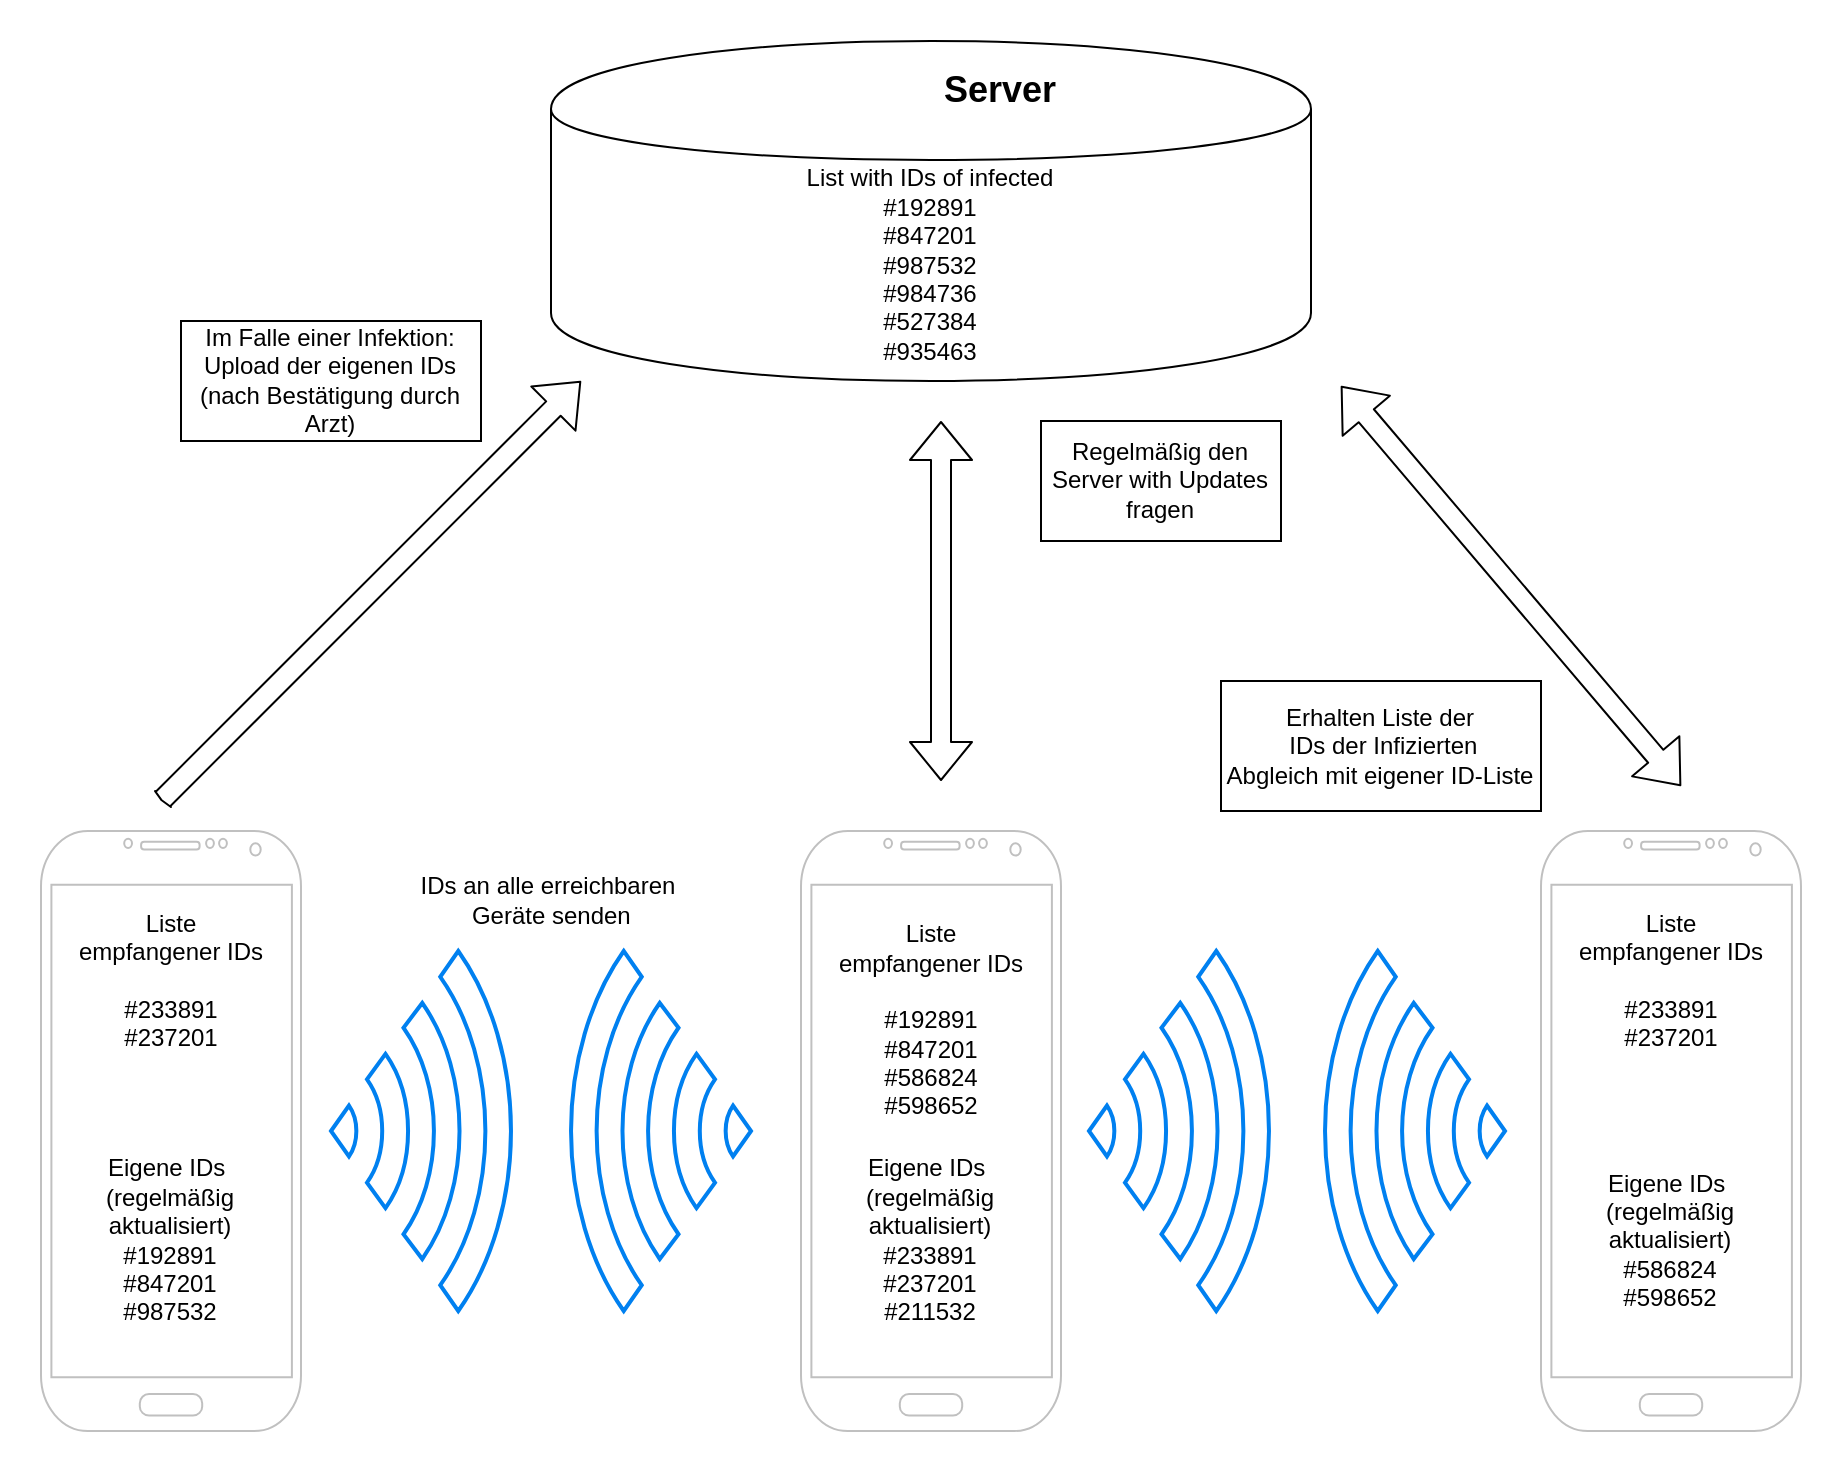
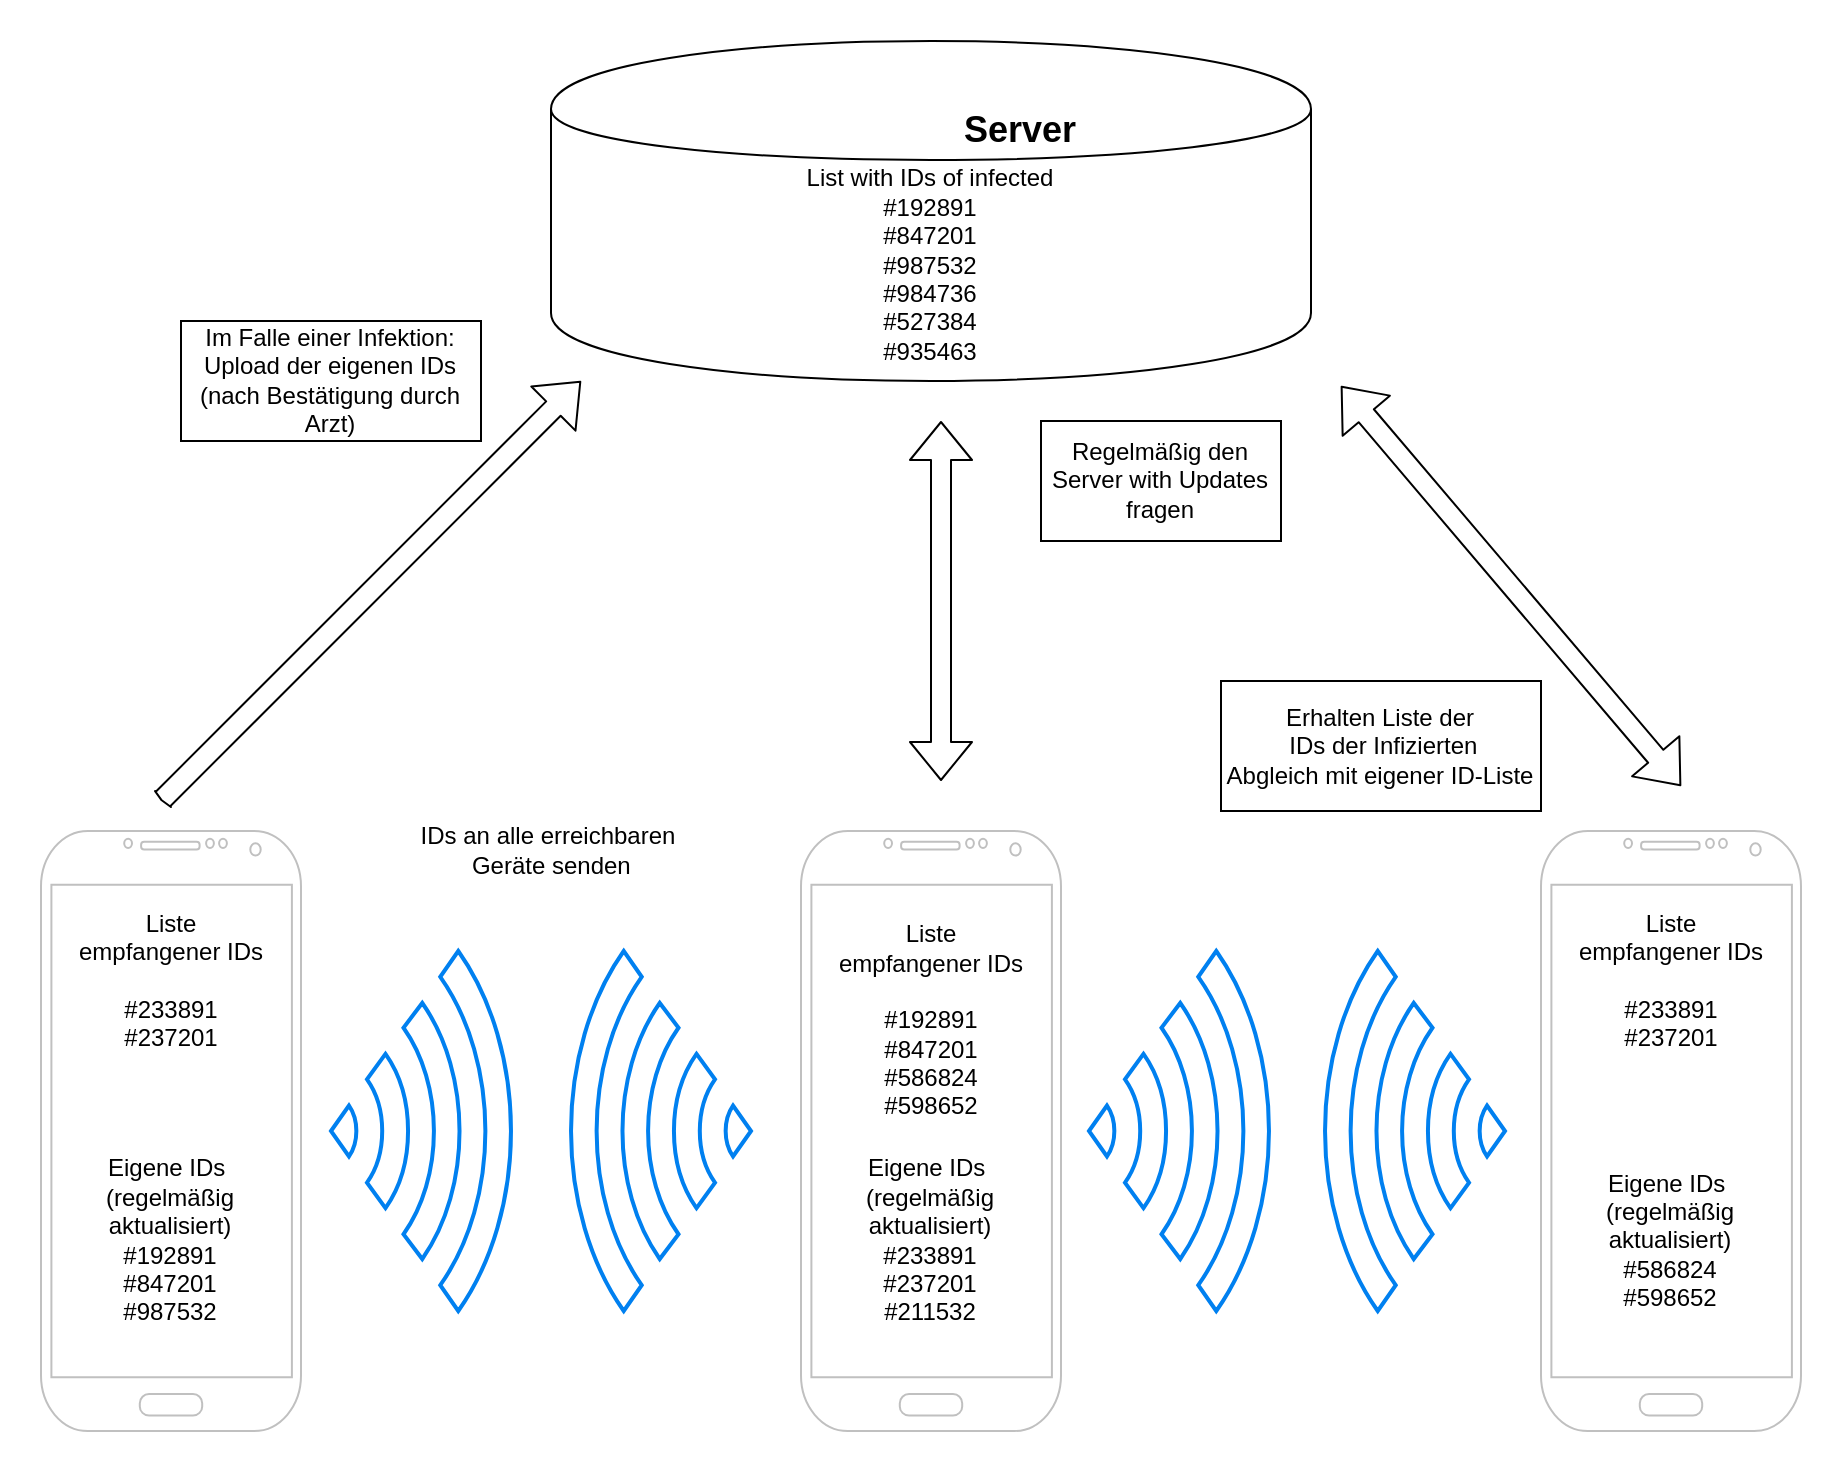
  <mxCell id="0" />
  <mxCell id="1" parent="0" />
  <mxCell id="2" value="" style="verticalLabelPosition=bottom;verticalAlign=top;html=1;shadow=0;dashed=0;strokeWidth=1;shape=mxgraph.android.phone2;strokeColor=#c0c0c0;" vertex="1" parent="1"><mxGeometry x="20" y="415" width="130" height="300" as="geometry" /></mxCell>
  <mxCell id="3" value="" style="html=1;verticalLabelPosition=bottom;align=center;labelBackgroundColor=#ffffff;verticalAlign=top;strokeWidth=2;strokeColor=#0080F0;shadow=0;dashed=0;shape=mxgraph.ios7.icons.wifi;pointerEvents=1;rotation=90;" vertex="1" parent="1"><mxGeometry x="120" y="520" width="180" height="90" as="geometry" /></mxCell>
  <mxCell id="4" value="Eigene IDs&amp;nbsp;&lt;br&gt;(regelmäßig aktualisiert)&lt;br&gt;#192891&lt;br&gt;#847201&lt;br&gt;#987532" style="text;html=1;strokeColor=none;fillColor=none;align=center;verticalAlign=middle;whiteSpace=wrap;rounded=0;" vertex="1" parent="1"><mxGeometry x="20" y="565" width="130" height="110" as="geometry" /></mxCell>
- <mxCell id="5" value="IDs an alle erreichbaren&lt;br&gt;&amp;nbsp;Geräte senden" style="text;html=1;strokeColor=none;fillColor=none;align=center;verticalAlign=middle;whiteSpace=wrap;rounded=0;" vertex="1" parent="1"><mxGeometry x="163.5" y="440" width="220" height="20" as="geometry" /></mxCell>
+ <mxCell id="5" value="IDs an alle erreichbaren&lt;br&gt;&amp;nbsp;Geräte senden" style="text;html=1;strokeColor=none;fillColor=none;align=center;verticalAlign=middle;whiteSpace=wrap;rounded=0;" vertex="1" parent="1"><mxGeometry x="163.5" y="415" width="220" height="20" as="geometry" /></mxCell>
  <mxCell id="6" value="" style="verticalLabelPosition=bottom;verticalAlign=top;html=1;shadow=0;dashed=0;strokeWidth=1;shape=mxgraph.android.phone2;strokeColor=#c0c0c0;" vertex="1" parent="1"><mxGeometry x="400" y="415" width="130" height="300" as="geometry" /></mxCell>
  <mxCell id="7" value="" style="html=1;verticalLabelPosition=bottom;align=center;labelBackgroundColor=#ffffff;verticalAlign=top;strokeWidth=2;strokeColor=#0080F0;shadow=0;dashed=0;shape=mxgraph.ios7.icons.wifi;pointerEvents=1;rotation=-90;" vertex="1" parent="1"><mxGeometry x="240" y="520" width="180" height="90" as="geometry" /></mxCell>
  <mxCell id="8" value="Liste &lt;br&gt;empfangener IDs&lt;br&gt;&lt;br&gt;&lt;span&gt;#233891&lt;br&gt;#&lt;/span&gt;&lt;span&gt;237201&lt;/span&gt;&lt;span&gt;&lt;br&gt;&lt;/span&gt;" style="text;html=1;align=center;verticalAlign=middle;resizable=0;points=[];autosize=1;" vertex="1" parent="1"><mxGeometry x="30" y="450" width="110" height="80" as="geometry" /></mxCell>
  <mxCell id="9" value="Eigene IDs&amp;nbsp;&lt;br&gt;(regelmäßig aktualisiert)&lt;br&gt;#&lt;span&gt;233891&lt;/span&gt;&lt;br&gt;#237201&lt;br&gt;#211532" style="text;html=1;strokeColor=none;fillColor=none;align=center;verticalAlign=middle;whiteSpace=wrap;rounded=0;" vertex="1" parent="1"><mxGeometry x="410" y="570" width="110" height="100" as="geometry" /></mxCell>
  <mxCell id="10" value="&lt;br&gt;List with IDs of infected&lt;br&gt;#192891&lt;br&gt;#847201&lt;br&gt;#987532&lt;br&gt;#984736&lt;br&gt;#527384&lt;br&gt;#935463" style="shape=cylinder;whiteSpace=wrap;html=1;boundedLbl=1;backgroundOutline=1;" vertex="1" parent="1"><mxGeometry x="275" y="20" width="380" height="170" as="geometry" /></mxCell>
- <mxCell id="11" value="&lt;b&gt;&lt;font style=&quot;font-size: 18px&quot;&gt;Server&lt;/font&gt;&lt;/b&gt;" style="text;html=1;strokeColor=none;fillColor=none;align=center;verticalAlign=middle;whiteSpace=wrap;rounded=0;" vertex="1" parent="1"><mxGeometry x="450" y="20" width="100" height="50" as="geometry" /></mxCell>
+ <mxCell id="11" value="&lt;b&gt;&lt;font style=&quot;font-size: 18px&quot;&gt;Server&lt;/font&gt;&lt;/b&gt;" style="text;html=1;strokeColor=none;fillColor=none;align=center;verticalAlign=middle;whiteSpace=wrap;rounded=0;" vertex="1" parent="1"><mxGeometry x="460" y="40" width="100" height="50" as="geometry" /></mxCell>
  <mxCell id="12" value="" style="verticalLabelPosition=bottom;verticalAlign=top;html=1;shadow=0;dashed=0;strokeWidth=1;shape=mxgraph.android.phone2;strokeColor=#c0c0c0;" vertex="1" parent="1"><mxGeometry x="770" y="415" width="130" height="300" as="geometry" /></mxCell>
  <mxCell id="13" value="" style="html=1;verticalLabelPosition=bottom;align=center;labelBackgroundColor=#ffffff;verticalAlign=top;strokeWidth=2;strokeColor=#0080F0;shadow=0;dashed=0;shape=mxgraph.ios7.icons.wifi;pointerEvents=1;rotation=-90;" vertex="1" parent="1"><mxGeometry x="617" y="520" width="180" height="90" as="geometry" /></mxCell>
  <mxCell id="14" value="" style="html=1;verticalLabelPosition=bottom;align=center;labelBackgroundColor=#ffffff;verticalAlign=top;strokeWidth=2;strokeColor=#0080F0;shadow=0;dashed=0;shape=mxgraph.ios7.icons.wifi;pointerEvents=1;rotation=90;" vertex="1" parent="1"><mxGeometry x="499" y="520" width="180" height="90" as="geometry" /></mxCell>
  <mxCell id="15" value="" style="shape=flexArrow;endArrow=classic;startArrow=classic;html=1;startWidth=0;startSize=-0.028;width=10.233;" edge="1" parent="1"><mxGeometry width="50" height="50" relative="1" as="geometry"><mxPoint x="80" y="400" as="sourcePoint" /><mxPoint x="290" y="190" as="targetPoint" /></mxGeometry></mxCell>
  <mxCell id="16" value="" style="shape=flexArrow;endArrow=classic;startArrow=classic;html=1;" edge="1" parent="1"><mxGeometry width="50" height="50" relative="1" as="geometry"><mxPoint x="470" y="390" as="sourcePoint" /><mxPoint x="470" y="210" as="targetPoint" /></mxGeometry></mxCell>
  <mxCell id="17" value="" style="shape=flexArrow;endArrow=classic;startArrow=classic;html=1;" edge="1" parent="1"><mxGeometry width="50" height="50" relative="1" as="geometry"><mxPoint x="840" y="392.5" as="sourcePoint" /><mxPoint x="670" y="192.5" as="targetPoint" /></mxGeometry></mxCell>
  <mxCell id="18" value="Im Falle einer Infektion:&lt;br&gt;Upload der eigenen IDs (nach Bestätigung durch Arzt)" style="rounded=0;whiteSpace=wrap;html=1;" vertex="1" parent="1"><mxGeometry x="90" y="160" width="150" height="60" as="geometry" /></mxCell>
  <mxCell id="19" value="Regelmäßig den Server with Updates fragen" style="rounded=0;whiteSpace=wrap;html=1;" vertex="1" parent="1"><mxGeometry x="520" y="210" width="120" height="60" as="geometry" /></mxCell>
  <mxCell id="20" value="Erhalten Liste der&lt;br&gt;&amp;nbsp;IDs der Infizierten&lt;br&gt;Abgleich mit eigener ID-Liste" style="rounded=0;whiteSpace=wrap;html=1;" vertex="1" parent="1"><mxGeometry x="610" y="340" width="160" height="65" as="geometry" /></mxCell>
  <mxCell id="21" value="Liste &lt;br&gt;empfangener IDs&lt;br&gt;&lt;span&gt;&lt;div&gt;&lt;br&gt;&lt;/div&gt;&lt;div&gt;#192891&lt;/div&gt;&lt;div&gt;#847201&lt;/div&gt;&lt;div&gt;&lt;span&gt;#586824&lt;/span&gt;&lt;br&gt;&lt;span&gt;#598652&lt;/span&gt;&lt;br&gt;&lt;/div&gt;&lt;/span&gt;" style="text;html=1;align=center;verticalAlign=middle;resizable=0;points=[];autosize=1;" vertex="1" parent="1"><mxGeometry x="410" y="460" width="110" height="100" as="geometry" /></mxCell>
  <mxCell id="22" value="Liste &lt;br&gt;empfangener IDs&lt;br&gt;&lt;br&gt;&lt;span&gt;#233891&lt;br&gt;#&lt;/span&gt;&lt;span&gt;237201&lt;/span&gt;&lt;span&gt;&lt;br&gt;&lt;/span&gt;" style="text;html=1;align=center;verticalAlign=middle;resizable=0;points=[];autosize=1;" vertex="1" parent="1"><mxGeometry x="780" y="450" width="110" height="80" as="geometry" /></mxCell>
  <mxCell id="23" value="Eigene IDs&amp;nbsp;&lt;br&gt;(regelmäßig aktualisiert)&lt;br&gt;#586824&lt;br&gt;#598652&lt;br&gt;" style="text;html=1;strokeColor=none;fillColor=none;align=center;verticalAlign=middle;whiteSpace=wrap;rounded=0;" vertex="1" parent="1"><mxGeometry x="780" y="570" width="110" height="100" as="geometry" /></mxCell>
